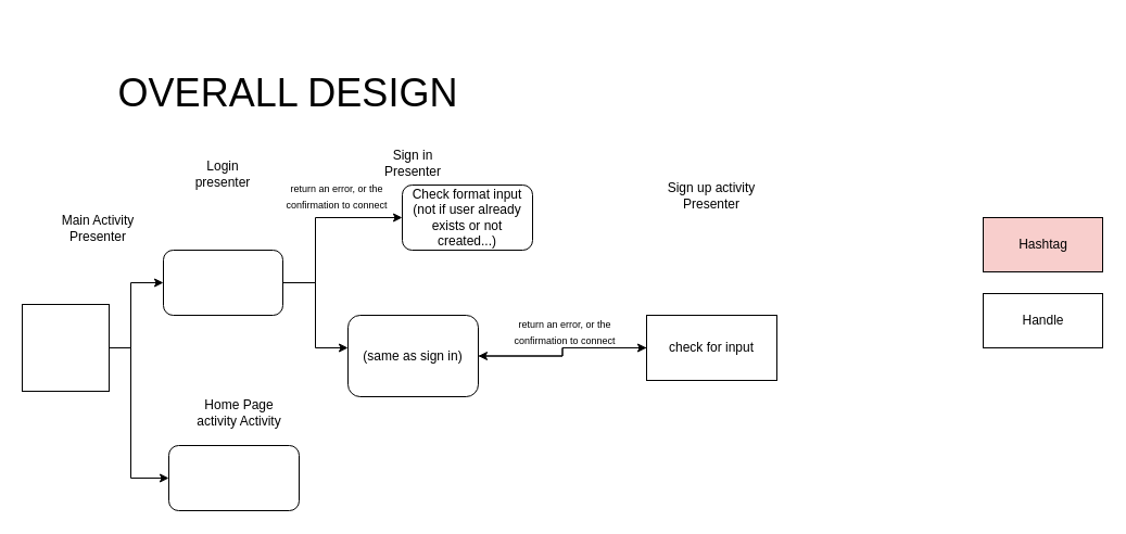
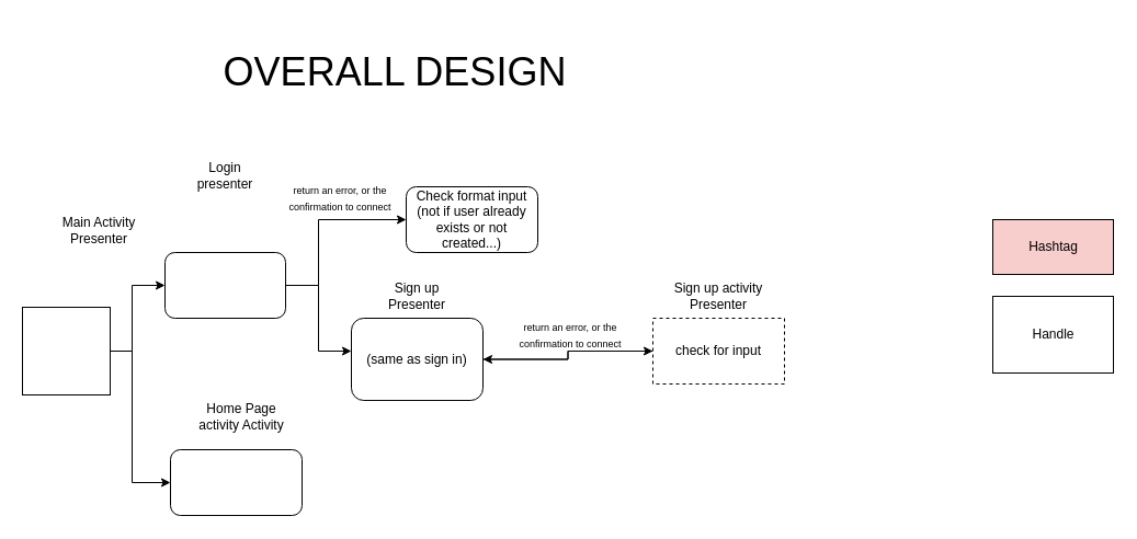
  <mxCell id="0" />
  <mxCell id="1" parent="0" />
- <mxCell id="2" value="&lt;font style=&quot;font-size: 36px&quot;&gt;OVERALL DESIGN&lt;/font&gt;" style="text;html=1;strokeColor=none;fillColor=none;align=center;verticalAlign=middle;whiteSpace=wrap;rounded=0;" vertex="1" parent="1"><mxGeometry x="85" y="40" width="360" height="90" as="geometry" /></mxCell>
+ <mxCell id="2" value="&lt;font style=&quot;font-size: 36px&quot;&gt;OVERALL DESIGN&lt;/font&gt;" style="text;html=1;strokeColor=none;fillColor=none;align=center;verticalAlign=middle;whiteSpace=wrap;rounded=0;" vertex="1" parent="1"><mxGeometry x="180" y="20" width="360" height="90" as="geometry" /></mxCell>
  <mxCell id="3" style="edgeStyle=orthogonalEdgeStyle;rounded=0;orthogonalLoop=1;jettySize=auto;html=1;exitX=1;exitY=0.5;exitDx=0;exitDy=0;entryX=0;entryY=0.5;entryDx=0;entryDy=0;" edge="1" parent="1" source="5" target="9"><mxGeometry relative="1" as="geometry"><Array as="points"><mxPoint x="120" y="320" /><mxPoint x="120" y="260" /></Array></mxGeometry></mxCell>
  <mxCell id="4" style="edgeStyle=orthogonalEdgeStyle;rounded=0;orthogonalLoop=1;jettySize=auto;html=1;entryX=0;entryY=0.5;entryDx=0;entryDy=0;" edge="1" parent="1" source="5" target="21"><mxGeometry relative="1" as="geometry"><Array as="points"><mxPoint x="120" y="320" /><mxPoint x="120" y="440" /></Array></mxGeometry></mxCell>
  <mxCell id="5" value="" style="whiteSpace=wrap;html=1;aspect=fixed;" vertex="1" parent="1"><mxGeometry x="20" y="280" width="80" height="80" as="geometry" /></mxCell>
  <mxCell id="6" value="Main Activity&lt;br&gt;Presenter" style="text;html=1;strokeColor=none;fillColor=none;align=center;verticalAlign=middle;whiteSpace=wrap;rounded=0;" vertex="1" parent="1"><mxGeometry x="50" y="200" width="80" height="20" as="geometry" /></mxCell>
  <mxCell id="7" style="edgeStyle=orthogonalEdgeStyle;rounded=0;orthogonalLoop=1;jettySize=auto;html=1;exitX=1;exitY=0.5;exitDx=0;exitDy=0;entryX=0;entryY=0.5;entryDx=0;entryDy=0;" edge="1" parent="1" source="9" target="10"><mxGeometry relative="1" as="geometry"><Array as="points"><mxPoint x="290" y="260" /><mxPoint x="290" y="200" /></Array></mxGeometry></mxCell>
  <mxCell id="8" style="edgeStyle=orthogonalEdgeStyle;rounded=0;orthogonalLoop=1;jettySize=auto;html=1;" edge="1" parent="1" source="9" target="13"><mxGeometry relative="1" as="geometry"><mxPoint x="317" y="320" as="targetPoint" /><Array as="points"><mxPoint x="290" y="260" /><mxPoint x="290" y="320" /></Array></mxGeometry></mxCell>
  <mxCell id="9" value="" style="rounded=1;whiteSpace=wrap;html=1;" vertex="1" parent="1"><mxGeometry x="150" y="230" width="110" height="60" as="geometry" /></mxCell>
  <mxCell id="10" value="Check format input (not if user already exists or not created...)" style="rounded=1;whiteSpace=wrap;html=1;" vertex="1" parent="1"><mxGeometry x="370" y="170" width="120" height="60" as="geometry" /></mxCell>
  <mxCell id="11" value="Login presenter" style="text;html=1;strokeColor=none;fillColor=none;align=center;verticalAlign=middle;whiteSpace=wrap;rounded=0;" vertex="1" parent="1"><mxGeometry x="170" y="150" width="70" height="20" as="geometry" /></mxCell>
  <mxCell id="12" value="" style="edgeStyle=orthogonalEdgeStyle;rounded=0;orthogonalLoop=1;jettySize=auto;html=1;" edge="1" parent="1" source="13" target="19"><mxGeometry relative="1" as="geometry" /></mxCell>
  <mxCell id="13" value="(same as sign in)" style="rounded=1;whiteSpace=wrap;html=1;" vertex="1" parent="1"><mxGeometry x="320" y="290" width="120" height="75" as="geometry" /></mxCell>
- <mxCell id="15" value="Sign in&lt;br&gt;Presenter" style="text;html=1;strokeColor=none;fillColor=none;align=center;verticalAlign=middle;whiteSpace=wrap;rounded=0;" vertex="1" parent="1"><mxGeometry x="360" y="140" width="40" height="20" as="geometry" /></mxCell>
+ <mxCell id="14" value="Sign up&lt;br&gt;Presenter" style="text;html=1;strokeColor=none;fillColor=none;align=center;verticalAlign=middle;whiteSpace=wrap;rounded=0;" vertex="1" parent="1"><mxGeometry x="345" y="260" width="70" height="20" as="geometry" /></mxCell>
  <mxCell id="16" value="Hashtag" style="html=1;fillColor=#f8cecc;" vertex="1" parent="1"><mxGeometry x="905" y="200" width="110" height="50" as="geometry" /></mxCell>
- <mxCell id="17" value="Handle" style="html=1;" vertex="1" parent="1"><mxGeometry x="905" y="270" width="110" height="50" as="geometry" /></mxCell>
+ <mxCell id="17" value="Handle" style="html=1;" vertex="1" parent="1"><mxGeometry x="905" y="270" width="110" height="70" as="geometry" /></mxCell>
  <mxCell id="18" style="edgeStyle=orthogonalEdgeStyle;rounded=0;orthogonalLoop=1;jettySize=auto;html=1;entryX=1;entryY=0.5;entryDx=0;entryDy=0;" edge="1" parent="1" source="19" target="13"><mxGeometry relative="1" as="geometry" /></mxCell>
- <mxCell id="19" value="check for input" style="rounded=0;whiteSpace=wrap;html=1;" vertex="1" parent="1"><mxGeometry x="595" y="290" width="120" height="60" as="geometry" /></mxCell>
- <mxCell id="20" value="Sign up activity&lt;br&gt;Presenter" style="text;html=1;strokeColor=none;fillColor=none;align=center;verticalAlign=middle;whiteSpace=wrap;rounded=0;" vertex="1" parent="1"><mxGeometry x="610" y="170" width="90" height="20" as="geometry" /></mxCell>
+ <mxCell id="19" value="check for input" style="rounded=0;whiteSpace=wrap;html=1;dashed=1;" vertex="1" parent="1"><mxGeometry x="595" y="290" width="120" height="60" as="geometry" /></mxCell>
+ <mxCell id="20" value="Sign up activity&lt;br&gt;Presenter" style="text;html=1;strokeColor=none;fillColor=none;align=center;verticalAlign=middle;whiteSpace=wrap;rounded=0;" vertex="1" parent="1"><mxGeometry x="610" y="260" width="90" height="20" as="geometry" /></mxCell>
  <mxCell id="21" value="" style="rounded=1;whiteSpace=wrap;html=1;" vertex="1" parent="1"><mxGeometry x="155" y="410" width="120" height="60" as="geometry" /></mxCell>
  <mxCell id="22" value="Home Page&lt;br&gt;activity Activity" style="text;html=1;strokeColor=none;fillColor=none;align=center;verticalAlign=middle;whiteSpace=wrap;rounded=0;" vertex="1" parent="1"><mxGeometry x="180" y="370" width="80" height="20" as="geometry" /></mxCell>
  <mxCell id="23" value="&lt;font style=&quot;font-size: 9px&quot;&gt;return an error, or the confirmation to connect&lt;/font&gt;" style="text;html=1;strokeColor=none;fillColor=none;align=center;verticalAlign=middle;whiteSpace=wrap;rounded=0;" vertex="1" parent="1"><mxGeometry x="250" y="170" width="120" height="20" as="geometry" /></mxCell>
  <mxCell id="24" value="&lt;font style=&quot;font-size: 9px&quot;&gt;return an error, or the confirmation to connect&lt;/font&gt;" style="text;html=1;strokeColor=none;fillColor=none;align=center;verticalAlign=middle;whiteSpace=wrap;rounded=0;" vertex="1" parent="1"><mxGeometry x="460" y="295" width="120" height="20" as="geometry" /></mxCell>
